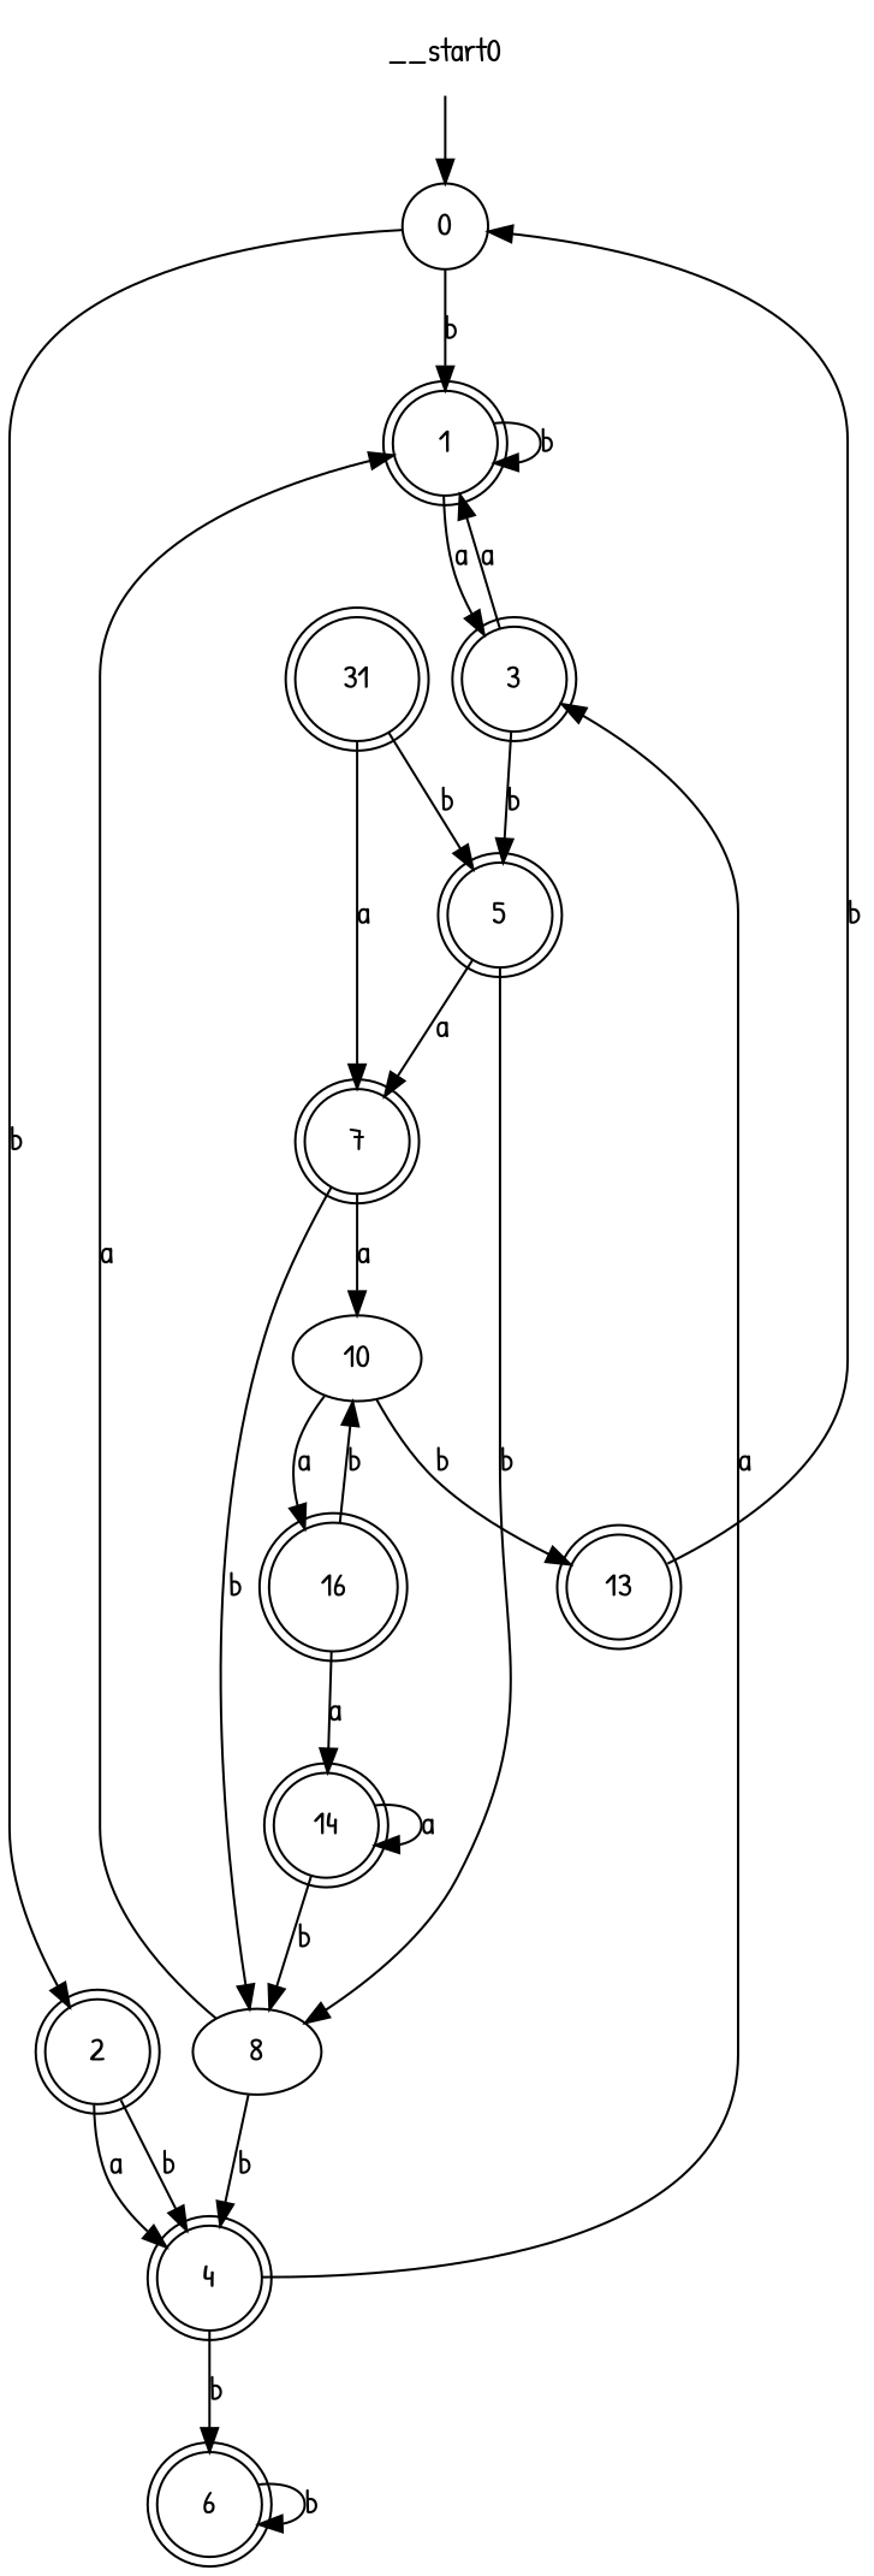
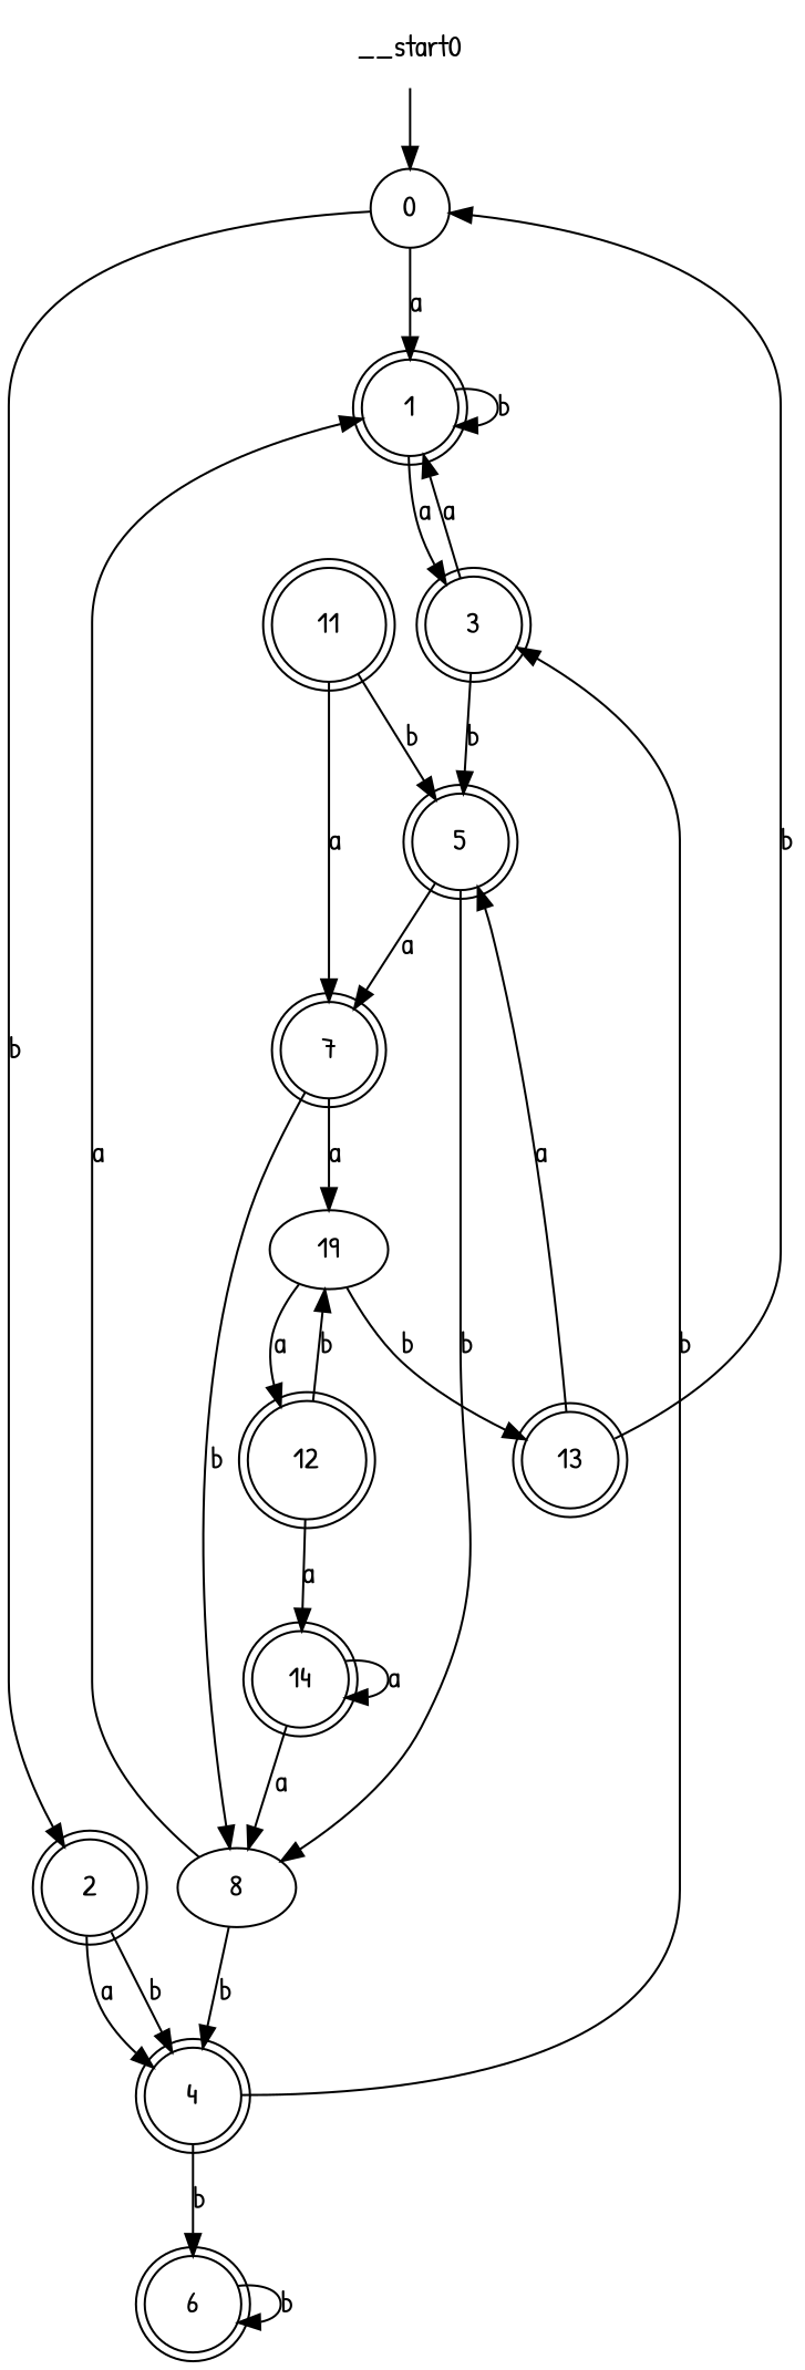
  digraph {
    fontname="Patrick Hand"
    node [fontname="Patrick Hand" shape=doublecircle]
    edge [fontname="Patrick Hand"]
    __start0 [shape=none]
    0 [shape=circle]
    1
    2
    3
    4
    5
    6
    7
    8 [shape=""]
-   10 [shape=""]
-   12 [label=16]
+   10 [label=19 shape=""]
+   12
    13
-   11 [label=31]
+   11
    14
    __start0 -> 0
-   0 -> 1 [label=b]
+   0 -> 1 [label=a]
    0 -> 2 [label=b]
    1 -> 1 [label=b]
    1 -> 3 [label=a]
    2 -> 4 [label=a]
    2 -> 4 [label=b]
    3 -> 1 [label=a]
    3 -> 5 [label=b]
-   4 -> 3 [label=a]
+   4 -> 3 [label=b]
    4 -> 6 [label=b]
    5 -> 7 [label=a]
    5 -> 8 [label=b]
    6 -> 6 [label=b]
    7 -> 8 [label=b]
    7 -> 10 [label=a]
    8 -> 1 [label=a]
    8 -> 4 [label=b]
    10 -> 12 [label=a]
    10 -> 13 [label=b]
    12 -> 10 [label=b]
    12 -> 14 [label=a]
    13 -> 0 [label=b]
+   13 -> 5 [label=a]
    11 -> 5 [label=b]
    11 -> 7 [label=a]
-   14 -> 8 [label=b]
+   14 -> 8 [label=a]
    14 -> 14 [label=a]
  }
